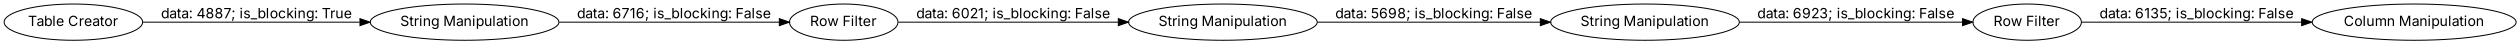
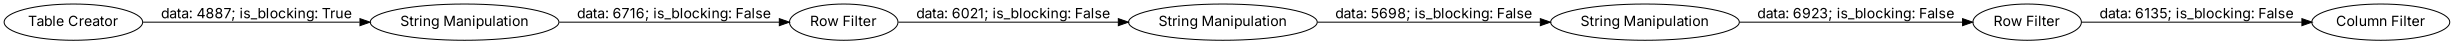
  digraph {
    rankdir=LR
    fontname=Inter
    node [fontname=Inter]
    edge [fontname=Inter]
    n1 [label="String Manipulation"]
    n2 [label="Row Filter"]
    n3 [label="String Manipulation"]
    n4 [label="Row Filter"]
    n5 [label="Table Creator"]
-   n6 [label="Column Manipulation"]
+   n6 [label="Column Filter"]
    n7 [label="String Manipulation"]
    n1 -> n2 [label="data: 6923; is_blocking: False"]
    n2 -> n6 [label="data: 6135; is_blocking: False"]
    n3 -> n4 [label="data: 6716; is_blocking: False"]
    n4 -> n7 [label="data: 6021; is_blocking: False"]
    n5 -> n3 [label="data: 4887; is_blocking: True"]
    n7 -> n1 [label="data: 5698; is_blocking: False"]
  }
